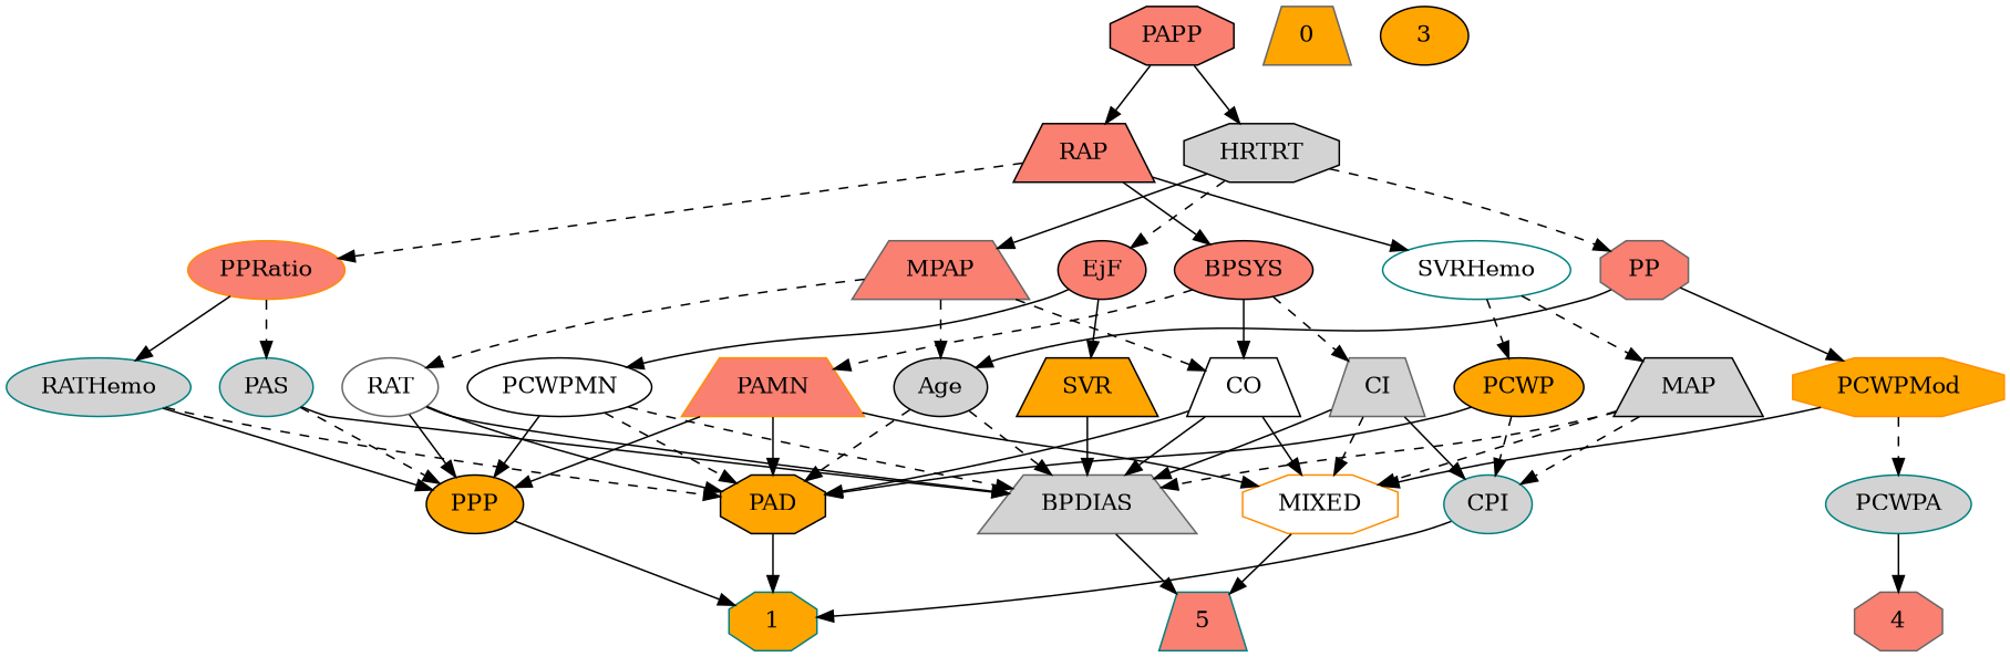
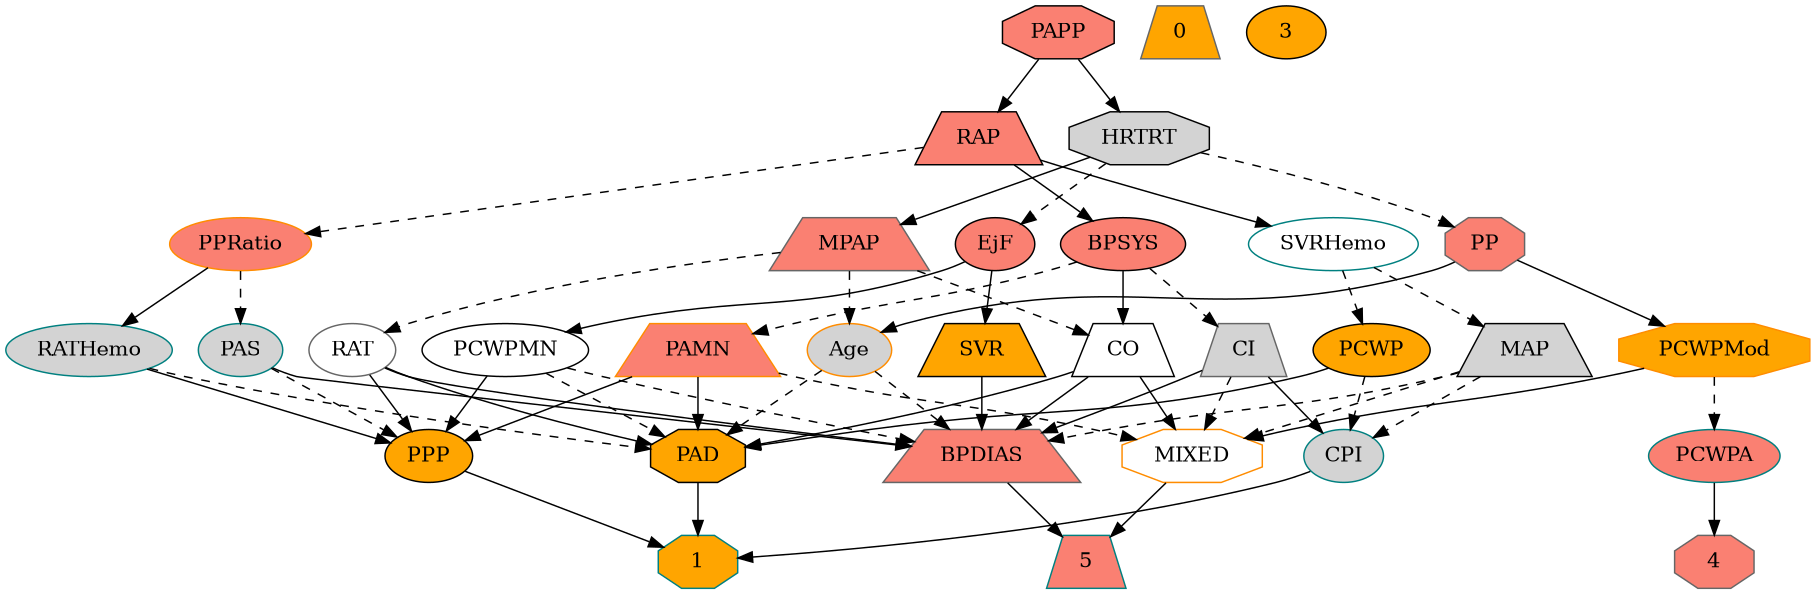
  strict digraph {
    node [color=black fillcolor=salmon shape=ellipse style=filled]
    edge [style=solid]
    1 [color=teal fillcolor=orange height=0.5 shape=octagon width=0.75]
    n2 [color=gray40 fillcolor=orange height=0.5 label=0 shape=trapezium width=0.75]
    3 [fillcolor=orange height=0.5 width=0.75]
    4 [color=gray40 height=0.5 shape=octagon width=0.75]
    5 [color=teal height=0.5 shape=trapezium width=0.75]
-   Age [fillcolor=lightgrey height=0.5 width=0.75]
+   Age [color=darkorange fillcolor=lightgrey height=0.5 width=0.75]
    PAD [fillcolor=orange height=0.5 shape=octagon width=0.79437]
-   BPDIAS [color=gray40 fillcolor=lightgrey height=0.5 shape=trapezium width=1.1735]
+   BPDIAS [color=gray40 height=0.5 shape=trapezium width=1.1735]
    EjF [height=0.5 width=0.75]
    SVR [fillcolor=orange height=0.5 shape=trapezium width=0.77632]
    PCWPMN [fillcolor=white height=0.5 width=1.3902]
    PPP [fillcolor=orange height=0.5 width=0.75]
    RAP [height=0.5 shape=trapezium width=0.77632]
    BPSYS [height=0.5 width=1.0471]
    SVRHemo [color=teal fillcolor=white height=0.5 width=1.3902]
    PPRatio [color=darkorange height=0.5 width=1.1013]
    CO [fillcolor=white height=0.5 shape=trapezium width=0.75]
    PAMN [color=darkorange height=0.5 shape=trapezium width=1.011]
    CI [color=gray40 fillcolor=lightgrey height=0.5 shape=trapezium width=0.75]
    MAP [fillcolor=lightgrey height=0.5 shape=trapezium width=0.84854]
    PCWP [fillcolor=orange height=0.5 width=0.97491]
    PAS [color=teal fillcolor=lightgrey height=0.5 width=0.75]
    RATHemo [color=teal fillcolor=lightgrey height=0.5 width=1.3721]
    MIXED [color=darkorange fillcolor=white height=0.5 shape=octagon width=1.1193]
    CPI [color=teal fillcolor=lightgrey height=0.5 width=0.75]
    MPAP [color=gray40 height=0.5 shape=trapezium width=0.97491]
    RAT [color=gray40 fillcolor=white height=0.5 width=0.75827]
    PCWPMod [color=darkorange fillcolor=orange height=0.5 shape=octagon width=1.4443]
-   PCWPA [color=teal fillcolor=lightgrey height=0.5 width=1.1555]
+   PCWPA [color=teal height=0.5 width=1.1555]
    PP [color=gray40 height=0.5 shape=octagon width=0.75]
    PAPP [height=0.5 shape=octagon width=0.88464]
    HRTRT [fillcolor=lightgrey height=0.5 shape=octagon width=1.1013]
    Age -> PAD [style=dashed]
    Age -> BPDIAS [style=dashed]
    PAD -> 1
    BPDIAS -> 5
    EjF -> SVR
    EjF -> PCWPMN
    SVR -> BPDIAS
    PCWPMN -> PAD [style=dashed]
    PCWPMN -> BPDIAS [style=dashed]
    PCWPMN -> PPP
    PPP -> 1
    RAP -> BPSYS
    RAP -> SVRHemo
    RAP -> PPRatio [style=dashed]
    BPSYS -> CO
    BPSYS -> PAMN [style=dashed]
    BPSYS -> CI [style=dashed]
    SVRHemo -> MAP [style=dashed]
    SVRHemo -> PCWP [style=dashed]
    PPRatio -> PAS [style=dashed]
    PPRatio -> RATHemo
    CO -> PAD
    CO -> BPDIAS
    CO -> MIXED
    PAMN -> PAD
    PAMN -> PPP
-   PAMN -> MIXED
+   PAMN -> MIXED [style=dashed]
    CI -> BPDIAS
    CI -> MIXED [style=dashed]
    CI -> CPI
    MAP -> BPDIAS [style=dashed]
    MAP -> MIXED [style=dashed]
    MAP -> CPI [style=dashed]
    PCWP -> PAD
    PCWP -> CPI [style=dashed]
    PAS -> BPDIAS
    PAS -> PPP [style=dashed]
    RATHemo -> PAD [style=dashed]
    RATHemo -> PPP
    MIXED -> 5
    CPI -> 1
    MPAP -> Age [style=dashed]
    MPAP -> CO [style=dashed]
    MPAP -> RAT [style=dashed]
    RAT -> PAD
    RAT -> BPDIAS
    RAT -> PPP
    PCWPMod -> MIXED
    PCWPMod -> PCWPA [style=dashed]
    PCWPA -> 4
    PP -> Age
    PP -> PCWPMod
    PAPP -> RAP
    PAPP -> HRTRT
    HRTRT -> EjF [style=dashed]
    HRTRT -> MPAP
    HRTRT -> PP [style=dashed]
  }
